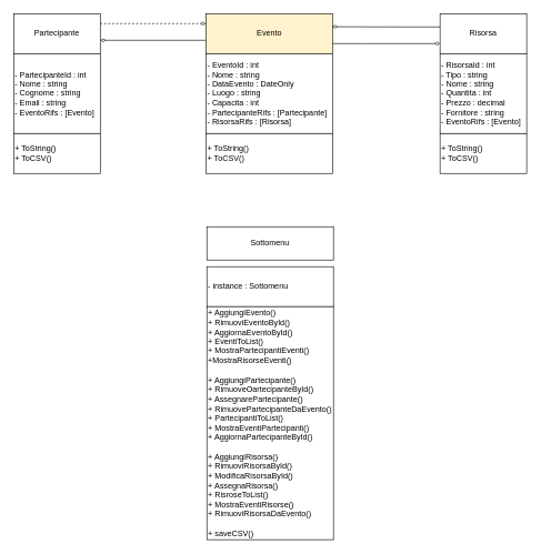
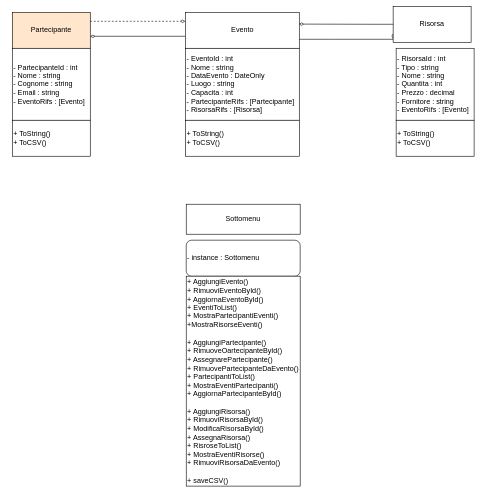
  <mxCell id="0" />
  <mxCell id="1" parent="0" />
  <mxCell id="2" style="edgeStyle=orthogonalEdgeStyle;rounded=0;orthogonalLoop=1;jettySize=auto;html=1;entryX=0;entryY=0.25;entryDx=0;entryDy=0;endArrow=diamondThin;endFill=0;dashed=1;" edge="1" parent="1" source="3" target="8"><mxGeometry relative="1" as="geometry"><Array as="points"><mxPoint x="190" y="35" /><mxPoint x="190" y="35" /></Array></mxGeometry></mxCell>
- <mxCell id="3" value="Partecipante" style="rounded=0;whiteSpace=wrap;html=1;" vertex="1" parent="1"><mxGeometry x="20" y="20" width="130" height="60" as="geometry" /></mxCell>
+ <mxCell id="3" value="Partecipante" style="rounded=0;whiteSpace=wrap;html=1;fillColor=#ffe6cc;" vertex="1" parent="1"><mxGeometry x="20" y="20" width="130" height="60" as="geometry" /></mxCell>
  <mxCell id="4" value="- PartecipanteId : int&lt;div&gt;- Nome : string&lt;/div&gt;&lt;div&gt;- Cognome : string&lt;/div&gt;&lt;div&gt;- Email : string&lt;/div&gt;&lt;div&gt;- EventoRifs : [Evento]&lt;/div&gt;" style="rounded=0;whiteSpace=wrap;html=1;align=left;" vertex="1" parent="1"><mxGeometry x="20" y="80" width="130" height="120" as="geometry" /></mxCell>
  <mxCell id="5" value="+ ToString()&lt;div&gt;+ ToCSV()&lt;/div&gt;" style="rounded=0;whiteSpace=wrap;html=1;align=left;" vertex="1" parent="1"><mxGeometry x="20" y="200" width="130" height="60" as="geometry" /></mxCell>
  <mxCell id="6" style="edgeStyle=orthogonalEdgeStyle;rounded=0;orthogonalLoop=1;jettySize=auto;html=1;endArrow=diamondThin;endFill=0;" edge="1" parent="1" source="8"><mxGeometry relative="1" as="geometry"><mxPoint x="150" y="60" as="targetPoint" /><Array as="points"><mxPoint x="150" y="60" /></Array></mxGeometry></mxCell>
  <mxCell id="7" style="edgeStyle=orthogonalEdgeStyle;rounded=0;orthogonalLoop=1;jettySize=auto;html=1;entryX=0;entryY=0.75;entryDx=0;entryDy=0;endArrow=diamondThin;endFill=0;" edge="1" parent="1" source="8" target="11"><mxGeometry relative="1" as="geometry"><Array as="points"><mxPoint x="550" y="65" /><mxPoint x="550" y="65" /></Array></mxGeometry></mxCell>
- <mxCell id="8" value="Evento" style="rounded=0;whiteSpace=wrap;html=1;fillColor=#fff2cc;" vertex="1" parent="1"><mxGeometry x="308.5" y="20" width="190" height="60" as="geometry" /></mxCell>
+ <mxCell id="8" value="Evento" style="rounded=0;whiteSpace=wrap;html=1;" vertex="1" parent="1"><mxGeometry x="308.5" y="20" width="190" height="60" as="geometry" /></mxCell>
  <mxCell id="9" value="- EventoId : int&lt;div&gt;- Nome : string&lt;/div&gt;&lt;div&gt;- DataEvento : DateOnly&lt;/div&gt;&lt;div&gt;- Luogo : string&lt;/div&gt;&lt;div&gt;- Capacita : int&lt;/div&gt;&lt;div&gt;- PartecipanteRifs : [Partecipante]&lt;/div&gt;&lt;div&gt;- RisorsaRifs : [Risorsa]&lt;/div&gt;" style="rounded=0;whiteSpace=wrap;html=1;align=left;" vertex="1" parent="1"><mxGeometry x="308.5" y="80" width="190" height="120" as="geometry" /></mxCell>
  <mxCell id="10" value="+ ToString()&lt;div&gt;+ ToCSV()&lt;/div&gt;" style="rounded=0;whiteSpace=wrap;html=1;align=left;" vertex="1" parent="1"><mxGeometry x="309" y="200" width="190" height="60" as="geometry" /></mxCell>
- <mxCell id="11" value="Risorsa" style="rounded=0;whiteSpace=wrap;html=1;" vertex="1" parent="1"><mxGeometry x="660" y="20" width="130" height="60" as="geometry" /></mxCell>
+ <mxCell id="11" value="Risorsa" style="rounded=0;whiteSpace=wrap;html=1;" vertex="1" parent="1"><mxGeometry x="655" y="10" width="130" height="60" as="geometry" /></mxCell>
  <mxCell id="12" value="- RisorsaId : int&lt;div&gt;- Tipo : string&lt;/div&gt;&lt;div&gt;- Nome : string&lt;/div&gt;&lt;div&gt;- Quantita : int&lt;/div&gt;&lt;div&gt;- Prezzo : decimal&lt;/div&gt;&lt;div&gt;- Fornitore : string&lt;/div&gt;&lt;div&gt;- EventoRifs : [Evento]&lt;/div&gt;" style="rounded=0;whiteSpace=wrap;html=1;align=left;" vertex="1" parent="1"><mxGeometry x="660" y="80" width="130" height="120" as="geometry" /></mxCell>
  <mxCell id="13" value="+ ToString()&lt;div&gt;+ ToCSV()&lt;/div&gt;" style="rounded=0;whiteSpace=wrap;html=1;align=left;" vertex="1" parent="1"><mxGeometry x="660" y="200" width="130" height="60" as="geometry" /></mxCell>
  <mxCell id="14" style="edgeStyle=orthogonalEdgeStyle;rounded=0;orthogonalLoop=1;jettySize=auto;html=1;entryX=0.997;entryY=0.328;entryDx=0;entryDy=0;entryPerimeter=0;endArrow=diamondThin;endFill=0;" edge="1" parent="1" source="11" target="8"><mxGeometry relative="1" as="geometry"><Array as="points"><mxPoint x="620" y="40" /><mxPoint x="620" y="40" /></Array></mxGeometry></mxCell>
  <mxCell id="15" value="Sottomenu" style="rounded=0;whiteSpace=wrap;html=1;" vertex="1" parent="1"><mxGeometry x="310" y="340" width="190" height="50" as="geometry" /></mxCell>
- <mxCell id="16" value="- instance : Sottomenu" style="rounded=0;whiteSpace=wrap;html=1;align=left;" vertex="1" parent="1"><mxGeometry x="310" y="400" width="190" height="60" as="geometry" /></mxCell>
+ <mxCell id="16" value="- instance : Sottomenu" style="whiteSpace=wrap;html=1;align=left;rounded=1;" vertex="1" parent="1"><mxGeometry x="310" y="400" width="190" height="60" as="geometry" /></mxCell>
  <mxCell id="17" value="+ AggiungiEvento()&lt;div&gt;+ RimuoviEventoById()&lt;/div&gt;&lt;div&gt;+ AggiornaEventoById()&lt;/div&gt;&lt;div&gt;+ EventiToList()&lt;/div&gt;&lt;div&gt;+ MostraPartecipantiEventi()&lt;/div&gt;&lt;div&gt;+MostraRisorseEventi()&lt;/div&gt;&lt;div&gt;&lt;br&gt;&lt;/div&gt;&lt;div&gt;+ AggiungiPartecipante()&lt;/div&gt;&lt;div&gt;+ RimuoveOartecipanteById()&lt;/div&gt;&lt;div&gt;+ AssegnarePartecipante()&lt;/div&gt;&lt;div&gt;+ RimuovePartecipanteDaEvento()&lt;/div&gt;&lt;div&gt;+ PartecipantiToList()&lt;/div&gt;&lt;div&gt;+ MostraEventiPartecipanti()&lt;/div&gt;&lt;div&gt;+ AggiornaPartecipanteById()&lt;/div&gt;&lt;div&gt;&lt;br&gt;&lt;/div&gt;&lt;div&gt;+ AggiungiRisorsa()&lt;/div&gt;&lt;div&gt;+ RimuoviRisorsaById()&lt;/div&gt;&lt;div&gt;+ ModificaRisorsaById()&lt;/div&gt;&lt;div&gt;+ AssegnaRisorsa()&lt;/div&gt;&lt;div&gt;+ RisroseToList()&lt;/div&gt;&lt;div&gt;+ MostraEventiRisorse()&lt;/div&gt;&lt;div&gt;+ RimuoviRisorsaDaEvento()&lt;/div&gt;&lt;div&gt;&lt;br&gt;&lt;/div&gt;&lt;div&gt;+ saveCSV()&lt;/div&gt;" style="rounded=0;whiteSpace=wrap;html=1;align=left;" vertex="1" parent="1"><mxGeometry x="310" y="460" width="190" height="350" as="geometry" /></mxCell>
